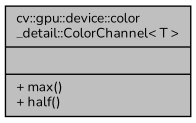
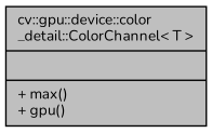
  digraph {
    fontname=Nunito
-   n1 [color=black fillcolor=grey75 fontcolor=black fontname=Nunito fontsize=10 height=0.2 label="{cv::gpu::device::color\l_detail::ColorChannel\< T \>\n||+ max()\l+ half()\l}" shape=record style=filled width=0.4]
+   n1 [color=black fillcolor=grey75 fontcolor=black fontname=Nunito fontsize=10 height=0.2 label="{cv::gpu::device::color\l_detail::ColorChannel\< T \>\n||+ max()\l+ gpu()\l}" shape=record style=filled width=0.4]
  }
